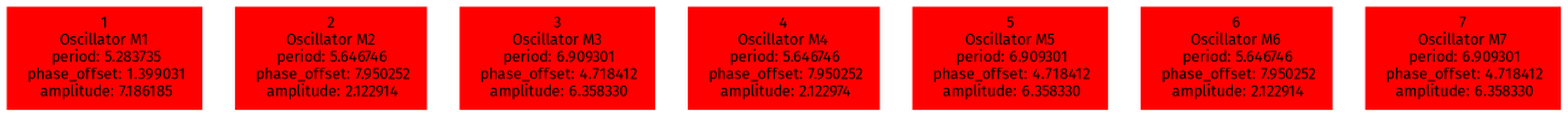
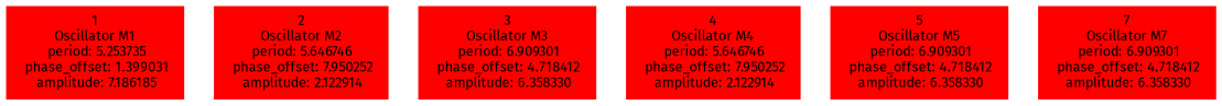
  digraph {
    forcelabels=true
    fontname="Fira Sans"
    node [color=red fontsize=8 shape=box style=filled fontname="Fira Sans"]
-   n1 [label=<1<BR />Oscillator M1<BR /> period: 5.283735<BR /> phase_offset: 1.399031<BR /> amplitude: 7.186185>]
+   n1 [label=<1<BR />Oscillator M1<BR /> period: 5.253735<BR /> phase_offset: 1.399031<BR /> amplitude: 7.186185>]
    n2 [label=<2<BR />Oscillator M2<BR /> period: 5.646746<BR /> phase_offset: 7.950252<BR /> amplitude: 2.122914>]
    n3 [label=<3<BR />Oscillator M3<BR /> period: 6.909301<BR /> phase_offset: 4.718412<BR /> amplitude: 6.358330>]
-   n4 [label=<4<BR />Oscillator M4<BR /> period: 5.646746<BR /> phase_offset: 7.950252<BR /> amplitude: 2.122974>]
+   n4 [label=<4<BR />Oscillator M4<BR /> period: 5.646746<BR /> phase_offset: 7.950252<BR /> amplitude: 2.122914>]
    n5 [label=<5<BR />Oscillator M5<BR /> period: 6.909301<BR /> phase_offset: 4.718412<BR /> amplitude: 6.358330>]
-   n6 [label=<6<BR />Oscillator M6<BR /> period: 5.646746<BR /> phase_offset: 7.950252<BR /> amplitude: 2.122914>]
    n7 [label=<7<BR />Oscillator M7<BR /> period: 6.909301<BR /> phase_offset: 4.718412<BR /> amplitude: 6.358330>]
  }
